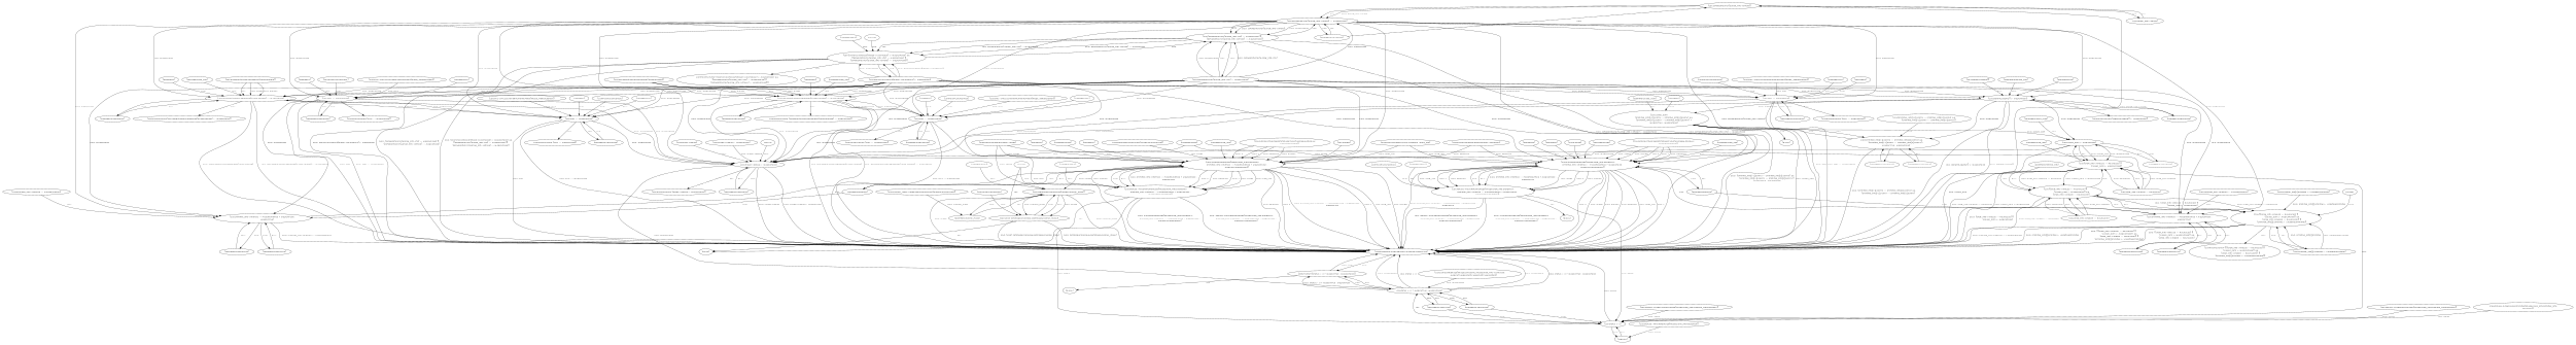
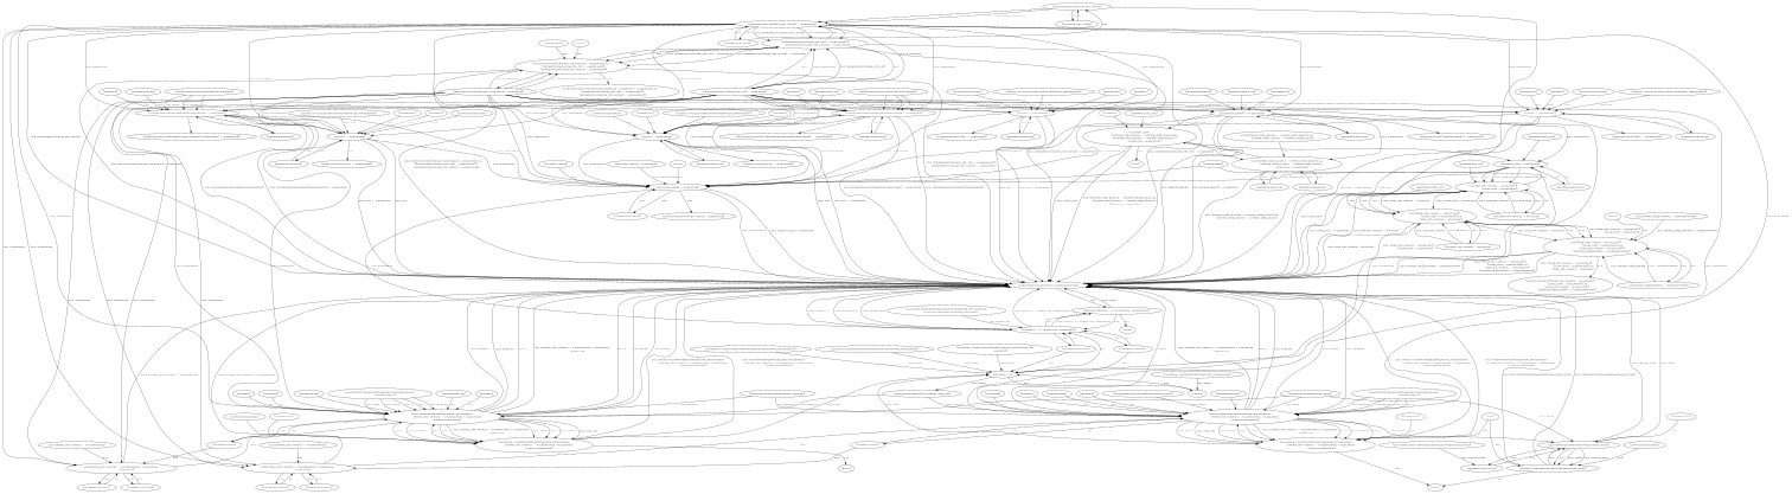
  digraph {
    fontname="Comic Neue"
    node [fontname="Comic Neue"]
    edge [fontname="Comic Neue"]
    n1 [label="(Call,IsPixelInfoGray(&draw_info->stroke))"]
    n2 [label="(Call,IsPixelInfoGray(&draw_info->stroke) == MagickFalse)"]
    n3 [label="(Call,&draw_info->stroke)"]
    n4 [label="(MethodReturn,MagickExport MagickBooleanType)"]
    n5 [label="(Call,(IsPixelInfoGray(&draw_info->fill) == MagickFalse) ||\n       (IsPixelInfoGray(&draw_info->stroke) == MagickFalse))"]
    n6 [label="(Call,IsFuzzyEquivalencePixelInfo(&pixel,&target) == MagickFalse)"]
    n7 [label="(Call,sync == MagickFalse)"]
    n8 [label="(Call,image->debug != MagickFalse)"]
    n9 [label="(Call,FloodfillPaintImage(image,draw_info,&target,x,y,\n            primitive_info->method == FloodfillMethod ? MagickFalse :\n            MagickTrue,exception))"]
    n10 [label="(Call,primitive_info->method == FloodfillMethod ? MagickFalse :\n            MagickTrue)"]
    n11 [label="(Call,sync == MagickFalse)"]
    n12 [label="(Call,IsFuzzyEquivalencePixelInfo(&pixel,&target) == MagickFalse)"]
    n13 [label="(Call,sync == MagickFalse)"]
    n14 [label="(Call,FloodfillPaintImage(image,draw_info,&target,x,y,\n            primitive_info->method == FloodfillMethod ? MagickFalse :\n            MagickTrue,exception))"]
    n15 [label="(Call,primitive_info->method == FloodfillMethod ? MagickFalse :\n            MagickTrue)"]
    n16 [label="(Call,sync == MagickFalse)"]
    n17 [label="(Call,IsEventLogging() != MagickFalse)"]
    n18 [label="(Identifier,MagickFalse)"]
    n19 [label="(Return,return(status != 0 ? MagickTrue : MagickFalse);)"]
    n20 [label="(Call,(IsGrayColorspace(image->colorspace) != MagickFalse) &&\n      ((IsPixelInfoGray(&draw_info->fill) == MagickFalse) ||\n       (IsPixelInfoGray(&draw_info->stroke) == MagickFalse)))"]
    n21 [label="(Call,IsPixelInfoGray(&draw_info->fill) == MagickFalse)"]
    n22 [label="(ControlStructure,if (IsFuzzyEquivalencePixelInfo(&pixel,&target) == MagickFalse))"]
    n23 [label="(Identifier,MagickFalse)"]
    n24 [label="(Identifier,MagickFalse)"]
    n25 [label="(ControlStructure,if (sync == MagickFalse))"]
    n26 [label="(Call,status != 0 ? MagickTrue : MagickFalse)"]
    n27 [label="(Identifier,MagickFalse)"]
    n28 [label="(ControlStructure,if (image->debug != MagickFalse))"]
    n29 [label="(Call,status&=FloodfillPaintImage(image,draw_info,&target,x,y,\n            primitive_info->method == FloodfillMethod ? MagickFalse :\n            MagickTrue,exception))"]
    n30 [label="(Call,SetImageChannelMask(image,channel_mask))"]
    n31 [label="(Identifier,exception)"]
    n32 [label="(Identifier,MagickTrue)"]
    n33 [label="(Identifier,MagickFalse)"]
    n34 [label="(ControlStructure,if (sync == MagickFalse))"]
    n35 [label="(Identifier,MagickFalse)"]
    n36 [label="(Identifier,MagickFalse)"]
    n37 [label="(ControlStructure,if (IsFuzzyEquivalencePixelInfo(&pixel,&target) == MagickFalse))"]
    n38 [label="(Identifier,MagickFalse)"]
    n39 [label="(ControlStructure,if (sync == MagickFalse))"]
    n40 [label="(Call,status&=FloodfillPaintImage(image,draw_info,&target,x,y,\n            primitive_info->method == FloodfillMethod ? MagickFalse :\n            MagickTrue,exception))"]
    n41 [label="(Identifier,exception)"]
    n42 [label="(Identifier,MagickFalse)"]
    n43 [label="(Identifier,MagickTrue)"]
    n44 [label="(Identifier,MagickFalse)"]
    n45 [label="(ControlStructure,if (sync == MagickFalse))"]
    n46 [label="(Call,closed_path=\n            (primitive_info[i-1].point.x == primitive_info[0].point.x) &&\n            (primitive_info[i-1].point.y == primitive_info[0].point.y) ?\n            MagickTrue : MagickFalse)"]
-   n47 [label="(Call,closed_path != MagickFalse)"]
+   n47 [label="(Call,status_path != MagickFalse)"]
    n48 [label="(Call,(primitive_info[i-1].point.x == primitive_info[0].point.x) &&\n            (primitive_info[i-1].point.y == primitive_info[0].point.y) ?\n            MagickTrue : MagickFalse)"]
    n49 [label="(ControlStructure,if (IsEventLogging() != MagickFalse))"]
    n50 [label="(Identifier,MagickFalse)"]
    n51 [label="(ControlStructure,if ((IsGrayColorspace(image->colorspace) != MagickFalse) &&\n      ((IsPixelInfoGray(&draw_info->fill) == MagickFalse) ||\n       (IsPixelInfoGray(&draw_info->stroke) == MagickFalse))))"]
    n52 [label="(Call,IsGrayColorspace(image->colorspace) != MagickFalse)"]
    n53 [label="(Identifier,MagickTrue)"]
    n54 [label="(Identifier,MagickFalse)"]
    n55 [label="(Block,)"]
    n56 [label="(Call,status != 0)"]
    n57 [label="(Block,)"]
    n58 [label="(Call,(void) SetImageChannelMask(image,channel_mask))"]
    n59 [label="(Identifier,channel_mask)"]
    n60 [label="(Literal,0)"]
    n61 [label="(Block,)"]
    n62 [label="(Block,)"]
    n63 [label="(Call,(draw_info->linecap == RoundCap) ||\n                (closed_path != MagickFalse))"]
    n64 [label="(Identifier,MagickFalse)"]
    n65 [label="(Identifier,MagickFalse)"]
    n66 [label="(Identifier,MagickTrue)"]
    n67 [label="(Call,((draw_info->linecap == RoundCap) ||\n                (closed_path != MagickFalse)) &&\n               (draw_info->linejoin == RoundJoin))"]
    n68 [label="(Call,draw_info->linecap == RoundCap)"]
    n69 [label="(Call,(((draw_info->linecap == RoundCap) ||\n                (closed_path != MagickFalse)) &&\n               (draw_info->linejoin == RoundJoin)) ||\n               (primitive_info[i].primitive != UndefinedPrimitive))"]
    n70 [label="(Call,draw_info->linejoin == RoundJoin)"]
    n71 [label="(ControlStructure,if ((((draw_info->linecap == RoundCap) ||\n                (closed_path != MagickFalse)) &&\n               (draw_info->linejoin == RoundJoin)) ||\n               (primitive_info[i].primitive != UndefinedPrimitive)))"]
    n72 [label="(Call,primitive_info[i].primitive != UndefinedPrimitive)"]
    n73 [label="(Identifier,image)"]
    n74 [label="(Identifier,sync)"]
    n75 [label="(Call,IsFuzzyEquivalencePixelInfo(&pixel,&target))"]
    n76 [label="(Identifier,q)"]
    n77 [label="(Call,status&=DrawPolygonPrimitive(image,draw_info,primitive_info,exception))"]
    n78 [label="(Identifier,image)"]
    n79 [label="(Identifier,status)"]
    n80 [label="(Identifier,y)"]
    n81 [label="(Identifier,draw_info)"]
    n82 [label="(Identifier,y)"]
    n83 [label="(Identifier,scale)"]
    n84 [label="(Identifier,y)"]
    n85 [label="(MethodParameterIn,const DrawInfo *draw_info)"]
    n86 [label="(Identifier,status)"]
    n87 [label="(Call,GetOneVirtualPixelInfo(image,TileVirtualPixelMethod,x,y,\n            &target,exception))"]
    n88 [label="(ControlStructure,break;)"]
    n89 [label="(Call,primitive_info->method == FloodfillMethod)"]
    n90 [label="(Call,image->debug)"]
    n91 [label="(Identifier,sync)"]
    n92 [label="(Identifier,closed_path)"]
    n93 [label="(Identifier,image)"]
    n94 [label="(Identifier,draw_info)"]
    n95 [label="(Call,(primitive_info[i-1].point.x == primitive_info[0].point.x) &&\n            (primitive_info[i-1].point.y == primitive_info[0].point.y))"]
    n96 [label="(Identifier,y)"]
    n97 [label="(ControlStructure,break;)"]
    n98 [label="(Call,sync=SyncCacheViewAuthenticPixels(image_view,exception))"]
    n99 [label="(ControlStructure,break;)"]
    n100 [label="(ControlStructure,break;)"]
    n101 [label="(Identifier,status)"]
    n102 [label="(Identifier,x)"]
    n103 [label="(Call,SetImageChannelMask(image,AlphaChannel))"]
    n104 [label="(Identifier,draw_info)"]
    n105 [label="(Call,primitive_info[i].primitive != UndefinedPrimitive)"]
    n106 [label="(Call,primitive_info->method == FloodfillMethod)"]
    n107 [label="(Call,sync=SyncCacheViewAuthenticPixels(image_view,exception))"]
    n108 [label="(Call,IsEventLogging())"]
    n109 [label="(Identifier,draw_info)"]
    n110 [label="(ControlStructure,break;)"]
    n111 [label="(Call,status&=DrawStrokePolygon(image,draw_info,primitive_info,exception))"]
    n112 [label="(Call,GetOneVirtualPixelInfo(image,TileVirtualPixelMethod,x,y,\n            &target,exception))"]
    n113 [label="(Identifier,x)"]
    n114 [label="(Identifier,primitive_info)"]
    n115 [label="(MethodParameterIn,ExceptionInfo *exception)"]
    n116 [label="(Identifier,y)"]
    n117 [label="(ControlStructure,break;)"]
    n118 [label="(Call,CompositeImage(image,composite_image,draw_info->compose,\n          MagickTrue,geometry.x,geometry.y,exception))"]
    n119 [label="(MethodParameterIn,Image *image)"]
    n120 [label="(Call,channel_mask=SetImageChannelMask(image,AlphaChannel))"]
    n121 [label="(Call,&target)"]
    n122 [label="(Call,status&=AnnotateImage(image,clone_info,exception))"]
    n123 [label="(Identifier,sync)"]
    n124 [label="(Call,&target)"]
    n125 [label="(Identifier,q)"]
    n126 [label="(Call,status&=DrawPolygonPrimitive(image,clone_info,primitive_info,\n             exception))"]
    n127 [label="(Identifier,closed_path)"]
    n128 [label="(Call,sync=SyncCacheViewAuthenticPixels(image_view,exception))"]
    n129 [label="(Identifier,status)"]
    n130 [label="(Identifier,i)"]
    n131 [label="(Identifier,y)"]
    n132 [label="(Identifier,sync)"]
    n133 [label="(Call,sync=SyncCacheViewAuthenticPixels(image_view,exception))"]
    n134 [label="(Identifier,primitive_info)"]
    n135 [label="(Identifier,draw_info)"]
    n136 [label="(Call,IsFuzzyEquivalencePixelInfo(&pixel,&target))"]
    n137 [label="(Call,image->debug != MagickFalse)"]
    1000187
    1001617
    1000481
    1001551
    n1 -> n2 [label="AST: "]
    n1 -> n2 [label="DDG: &draw_info->stroke"]
    n1 -> n3 [label="CFG: "]
    n1 -> n4 [label="DDG: &draw_info->stroke"]
    n2 -> n4 [label="DDG: IsPixelInfoGray(&draw_info->stroke)"]
    n2 -> n5 [label="AST: "]
    n2 -> n5 [label="DDG: IsPixelInfoGray(&draw_info->stroke)"]
    n2 -> n5 [label="DDG: MagickFalse"]
    n2 -> n6 [label="DDG: MagickFalse"]
    n2 -> n7 [label="DDG: MagickFalse"]
    n2 -> n8 [label="DDG: MagickFalse"]
    n2 -> n9 [label="DDG: MagickFalse"]
    n2 -> n10 [label="DDG: MagickFalse"]
    n2 -> n11 [label="DDG: MagickFalse"]
    n2 -> n12 [label="DDG: MagickFalse"]
    n2 -> n13 [label="DDG: MagickFalse"]
    n2 -> n14 [label="DDG: MagickFalse"]
    n2 -> n15 [label="DDG: MagickFalse"]
    n2 -> n16 [label="DDG: MagickFalse"]
    n2 -> n17 [label="DDG: MagickFalse"]
    n2 -> n18 [label="CFG: "]
    n3 -> n1 [label="AST: "]
    n4 -> n19 [label="CFG: "]
    n5 -> n2 [label="CFG: "]
    n5 -> n4 [label="DDG: IsPixelInfoGray(&draw_info->fill) == MagickFalse"]
    n5 -> n4 [label="DDG: IsPixelInfoGray(&draw_info->stroke) == MagickFalse"]
    n5 -> n20 [label="AST: "]
    n5 -> n20 [label="DDG: IsPixelInfoGray(&draw_info->fill) == MagickFalse"]
    n5 -> n20 [label="DDG: IsPixelInfoGray(&draw_info->stroke) == MagickFalse"]
    n5 -> n21 [label="CFG: "]
    n6 -> n4 [label="DDG: IsFuzzyEquivalencePixelInfo(&pixel,&target)"]
    n6 -> n4 [label="DDG: IsFuzzyEquivalencePixelInfo(&pixel,&target) == MagickFalse"]
    n6 -> n7 [label="DDG: MagickFalse"]
    n6 -> n8 [label="DDG: MagickFalse"]
    n6 -> n22 [label="AST: "]
    n6 -> n23 [label="CFG: "]
    n7 -> n4 [label="DDG: sync == MagickFalse"]
    n7 -> n4 [label="DDG: sync"]
    n7 -> n6 [label="DDG: MagickFalse"]
    n7 -> n8 [label="DDG: MagickFalse"]
    n7 -> n24 [label="CFG: "]
    n7 -> n25 [label="AST: "]
    n8 -> n4 [label="DDG: image->debug"]
    n8 -> n4 [label="DDG: image->debug != MagickFalse"]
    n8 -> n26 [label="DDG: MagickFalse"]
    n8 -> n27 [label="CFG: "]
    n8 -> n28 [label="AST: "]
    n9 -> n4 [label="DDG: &target"]
    n9 -> n4 [label="DDG: exception"]
    n9 -> n4 [label="DDG: x"]
    n9 -> n4 [label="DDG: primitive_info->method == FloodfillMethod ? MagickFalse :\n            MagickTrue"]
    n9 -> n4 [label="DDG: y"]
    n9 -> n4 [label="DDG: draw_info"]
    n9 -> n29 [label="AST: "]
    n9 -> n29 [label="DDG: primitive_info->method == FloodfillMethod ? MagickFalse :\n            MagickTrue"]
    n9 -> n29 [label="DDG: x"]
    n9 -> n29 [label="DDG: exception"]
    n9 -> n29 [label="DDG: y"]
    n9 -> n29 [label="DDG: image"]
    n9 -> n29 [label="DDG: draw_info"]
    n9 -> n29 [label="DDG: &target"]
    n9 -> n30 [label="DDG: image"]
    n9 -> n31 [label="CFG: "]
    n10 -> n4 [label="DDG: primitive_info->method == FloodfillMethod"]
    n10 -> n9 [label="AST: "]
    n10 -> n32 [label="CFG: "]
    n10 -> n33 [label="CFG: "]
    n11 -> n4 [label="DDG: sync"]
    n11 -> n4 [label="DDG: sync == MagickFalse"]
    n11 -> n8 [label="DDG: MagickFalse"]
    n11 -> n34 [label="AST: "]
    n11 -> n35 [label="CFG: "]
    n12 -> n4 [label="DDG: IsFuzzyEquivalencePixelInfo(&pixel,&target) == MagickFalse"]
    n12 -> n4 [label="DDG: IsFuzzyEquivalencePixelInfo(&pixel,&target)"]
    n12 -> n8 [label="DDG: MagickFalse"]
    n12 -> n13 [label="DDG: MagickFalse"]
    n12 -> n36 [label="CFG: "]
    n12 -> n37 [label="AST: "]
    n13 -> n4 [label="DDG: sync"]
    n13 -> n4 [label="DDG: sync == MagickFalse"]
    n13 -> n8 [label="DDG: MagickFalse"]
    n13 -> n12 [label="DDG: MagickFalse"]
    n13 -> n38 [label="CFG: "]
    n13 -> n39 [label="AST: "]
    n14 -> n4 [label="DDG: x"]
    n14 -> n4 [label="DDG: image"]
    n14 -> n4 [label="DDG: &target"]
    n14 -> n4 [label="DDG: exception"]
    n14 -> n4 [label="DDG: draw_info"]
    n14 -> n4 [label="DDG: y"]
    n14 -> n4 [label="DDG: primitive_info->method == FloodfillMethod ? MagickFalse :\n            MagickTrue"]
    n14 -> n40 [label="AST: "]
    n14 -> n40 [label="DDG: primitive_info->method == FloodfillMethod ? MagickFalse :\n            MagickTrue"]
    n14 -> n40 [label="DDG: image"]
    n14 -> n40 [label="DDG: x"]
    n14 -> n40 [label="DDG: &target"]
    n14 -> n40 [label="DDG: draw_info"]
    n14 -> n40 [label="DDG: y"]
    n14 -> n40 [label="DDG: exception"]
    n14 -> n41 [label="CFG: "]
    n15 -> n4 [label="DDG: primitive_info->method == FloodfillMethod"]
    n15 -> n14 [label="AST: "]
    n15 -> n42 [label="CFG: "]
    n15 -> n43 [label="CFG: "]
    n16 -> n4 [label="DDG: sync == MagickFalse"]
    n16 -> n4 [label="DDG: sync"]
    n16 -> n8 [label="DDG: MagickFalse"]
    n16 -> n44 [label="CFG: "]
    n16 -> n45 [label="AST: "]
    n17 -> n4 [label="DDG: IsEventLogging() != MagickFalse"]
    n17 -> n4 [label="DDG: IsEventLogging()"]
    n17 -> n8 [label="DDG: MagickFalse"]
    n17 -> n46 [label="DDG: MagickFalse"]
    n17 -> n47 [label="DDG: MagickFalse"]
    n17 -> n48 [label="DDG: MagickFalse"]
    n17 -> n49 [label="AST: "]
    n17 -> n50 [label="CFG: "]
    n18 -> n1 [label="CFG: "]
    n18 -> n2 [label="AST: "]
    n19 -> n4 [label="DDG: <RET>"]
    n19 -> n26 [label="CFG: "]
    n19 -> n55 [label="AST: "]
    n20 -> n4 [label="DDG: (IsGrayColorspace(image->colorspace) != MagickFalse) &&\n      ((IsPixelInfoGray(&draw_info->fill) == MagickFalse) ||\n       (IsPixelInfoGray(&draw_info->stroke) == MagickFalse))"]
    n20 -> n4 [label="DDG: (IsPixelInfoGray(&draw_info->fill) == MagickFalse) ||\n       (IsPixelInfoGray(&draw_info->stroke) == MagickFalse)"]
    n20 -> n4 [label="DDG: IsGrayColorspace(image->colorspace) != MagickFalse"]
    n20 -> n5 [label="CFG: "]
    n20 -> n51 [label="AST: "]
    n20 -> n52 [label="CFG: "]
    n21 -> n2 [label="DDG: MagickFalse"]
    n21 -> n5 [label="AST: "]
    n21 -> n5 [label="DDG: IsPixelInfoGray(&draw_info->fill)"]
    n21 -> n5 [label="DDG: MagickFalse"]
    n21 -> n6 [label="DDG: MagickFalse"]
    n21 -> n7 [label="DDG: MagickFalse"]
    n21 -> n8 [label="DDG: MagickFalse"]
    n21 -> n9 [label="DDG: MagickFalse"]
    n21 -> n10 [label="DDG: MagickFalse"]
    n21 -> n11 [label="DDG: MagickFalse"]
    n21 -> n12 [label="DDG: MagickFalse"]
    n21 -> n13 [label="DDG: MagickFalse"]
    n21 -> n14 [label="DDG: MagickFalse"]
    n21 -> n15 [label="DDG: MagickFalse"]
    n21 -> n16 [label="DDG: MagickFalse"]
    n21 -> n17 [label="DDG: MagickFalse"]
    n23 -> n6 [label="AST: "]
    n24 -> n7 [label="AST: "]
    n26 -> n4 [label="DDG: status != 0 ? MagickTrue : MagickFalse"]
    n26 -> n4 [label="DDG: status != 0"]
    n26 -> n4 [label="DDG: MagickTrue"]
    n26 -> n4 [label="DDG: MagickFalse"]
    n26 -> n19 [label="AST: "]
    n26 -> n19 [label="DDG: status != 0 ? MagickTrue : MagickFalse"]
    n26 -> n53 [label="CFG: "]
    n26 -> n54 [label="CFG: "]
    n27 -> n8 [label="AST: "]
    n29 -> n4 [label="DDG: FloodfillPaintImage(image,draw_info,&target,x,y,\n            primitive_info->method == FloodfillMethod ? MagickFalse :\n            MagickTrue,exception)"]
    n29 -> n4 [label="DDG: status&=FloodfillPaintImage(image,draw_info,&target,x,y,\n            primitive_info->method == FloodfillMethod ? MagickFalse :\n            MagickTrue,exception)"]
    n29 -> n9 [label="CFG: "]
    n29 -> n56 [label="DDG: status"]
    n29 -> n57 [label="AST: "]
    n30 -> n4 [label="DDG: image"]
    n30 -> n4 [label="DDG: channel_mask"]
    n30 -> n58 [label="AST: "]
    n30 -> n58 [label="DDG: image"]
    n30 -> n58 [label="DDG: channel_mask"]
    n30 -> n59 [label="CFG: "]
    n31 -> n9 [label="AST: "]
    n31 -> n10 [label="CFG: "]
    n32 -> n10 [label="AST: "]
    n33 -> n10 [label="AST: "]
    n35 -> n11 [label="AST: "]
    n36 -> n12 [label="AST: "]
    n38 -> n13 [label="AST: "]
    n40 -> n4 [label="DDG: FloodfillPaintImage(image,draw_info,&target,x,y,\n            primitive_info->method == FloodfillMethod ? MagickFalse :\n            MagickTrue,exception)"]
    n40 -> n4 [label="DDG: status&=FloodfillPaintImage(image,draw_info,&target,x,y,\n            primitive_info->method == FloodfillMethod ? MagickFalse :\n            MagickTrue,exception)"]
    n40 -> n14 [label="CFG: "]
    n40 -> n56 [label="DDG: status"]
    n40 -> n61 [label="AST: "]
    n41 -> n14 [label="AST: "]
    n41 -> n15 [label="CFG: "]
    n42 -> n15 [label="AST: "]
    n43 -> n15 [label="AST: "]
    n44 -> n16 [label="AST: "]
    n46 -> n4 [label="DDG: closed_path"]
    n46 -> n4 [label="DDG: (primitive_info[i-1].point.x == primitive_info[0].point.x) &&\n            (primitive_info[i-1].point.y == primitive_info[0].point.y) ?\n            MagickTrue : MagickFalse"]
    n46 -> n47 [label="DDG: closed_path"]
    n46 -> n48 [label="CFG: "]
    n46 -> n62 [label="AST: "]
    n47 -> n4 [label="DDG: closed_path"]
    n47 -> n8 [label="DDG: MagickFalse"]
    n47 -> n63 [label="AST: "]
    n47 -> n63 [label="DDG: closed_path"]
    n47 -> n63 [label="DDG: MagickFalse"]
    n47 -> n64 [label="CFG: "]
    n48 -> n4 [label="DDG: (primitive_info[i-1].point.x == primitive_info[0].point.x) &&\n            (primitive_info[i-1].point.y == primitive_info[0].point.y)"]
    n48 -> n46 [label="AST: "]
    n48 -> n65 [label="CFG: "]
    n48 -> n66 [label="CFG: "]
    n50 -> n17 [label="AST: "]
    n52 -> n6 [label="DDG: MagickFalse"]
    n52 -> n7 [label="DDG: MagickFalse"]
    n52 -> n8 [label="DDG: MagickFalse"]
    n52 -> n9 [label="DDG: MagickFalse"]
    n52 -> n10 [label="DDG: MagickFalse"]
    n52 -> n11 [label="DDG: MagickFalse"]
    n52 -> n12 [label="DDG: MagickFalse"]
    n52 -> n13 [label="DDG: MagickFalse"]
    n52 -> n14 [label="DDG: MagickFalse"]
    n52 -> n15 [label="DDG: MagickFalse"]
    n52 -> n16 [label="DDG: MagickFalse"]
    n52 -> n17 [label="DDG: MagickFalse"]
    n52 -> n20 [label="AST: "]
    n52 -> n20 [label="DDG: IsGrayColorspace(image->colorspace)"]
    n52 -> n20 [label="DDG: MagickFalse"]
    n53 -> n26 [label="AST: "]
    n53 -> n56 [label="CFG: "]
    n54 -> n26 [label="AST: "]
    n54 -> n56 [label="CFG: "]
-   n56 -> n4 [label="DDG: status"]
+   n56 -> n85 [label="DDG: status"]
    n56 -> n26 [label="AST: "]
    n56 -> n60 [label="CFG: "]
    n58 -> n4 [label="DDG: (void) SetImageChannelMask(image,channel_mask)"]
    n58 -> n4 [label="DDG: SetImageChannelMask(image,channel_mask)"]
    n58 -> n30 [label="CFG: "]
    n58 -> n57 [label="AST: "]
    n59 -> n30 [label="AST: "]
    n60 -> n56 [label="AST: "]
    n63 -> n4 [label="DDG: draw_info->linecap == RoundCap"]
    n63 -> n4 [label="DDG: closed_path != MagickFalse"]
    n63 -> n47 [label="CFG: "]
    n63 -> n67 [label="AST: "]
    n63 -> n67 [label="DDG: draw_info->linecap == RoundCap"]
    n63 -> n67 [label="DDG: closed_path != MagickFalse"]
    n63 -> n68 [label="CFG: "]
    n64 -> n47 [label="AST: "]
    n65 -> n48 [label="AST: "]
    n66 -> n48 [label="AST: "]
    n67 -> n4 [label="DDG: (draw_info->linecap == RoundCap) ||\n                (closed_path != MagickFalse)"]
    n67 -> n4 [label="DDG: draw_info->linejoin == RoundJoin"]
    n67 -> n63 [label="CFG: "]
    n67 -> n69 [label="AST: "]
    n67 -> n69 [label="DDG: (draw_info->linecap == RoundCap) ||\n                (closed_path != MagickFalse)"]
    n67 -> n69 [label="DDG: draw_info->linejoin == RoundJoin"]
    n67 -> n70 [label="CFG: "]
    n68 -> n63 [label="AST: "]
    n68 -> n63 [label="DDG: draw_info->linecap"]
    n68 -> n63 [label="DDG: RoundCap"]
    n69 -> n4 [label="DDG: primitive_info[i].primitive != UndefinedPrimitive"]
    n69 -> n4 [label="DDG: (((draw_info->linecap == RoundCap) ||\n                (closed_path != MagickFalse)) &&\n               (draw_info->linejoin == RoundJoin)) ||\n               (primitive_info[i].primitive != UndefinedPrimitive)"]
    n69 -> n4 [label="DDG: ((draw_info->linecap == RoundCap) ||\n                (closed_path != MagickFalse)) &&\n               (draw_info->linejoin == RoundJoin)"]
    n69 -> n67 [label="CFG: "]
    n69 -> n71 [label="AST: "]
    n69 -> n72 [label="CFG: "]
    n70 -> n67 [label="AST: "]
    n70 -> n67 [label="DDG: draw_info->linejoin"]
    n70 -> n67 [label="DDG: RoundJoin"]
    n72 -> n69 [label="AST: "]
    n72 -> n69 [label="DDG: primitive_info[i].primitive"]
    n72 -> n69 [label="DDG: UndefinedPrimitive"]
    n73 -> n30 [label="AST: "]
    n74 -> n16 [label="AST: "]
    n75 -> n12 [label="AST: "]
    n75 -> n12 [label="DDG: &pixel"]
    n75 -> n12 [label="DDG: &target"]
    n76 -> n12 [label="CFG: "]
    n77 -> n56 [label="DDG: status"]
    n78 -> n14 [label="AST: "]
    n79 -> n20 [label="CFG: "]
    n80 -> n9 [label="AST: "]
    n81 -> n63 [label="CFG: "]
    n82 -> n16 [label="CFG: "]
    n83 -> n17 [label="CFG: "]
    n84 -> n7 [label="CFG: "]
    n85 -> n9 [label="DDG: draw_info"]
    n85 -> n14 [label="DDG: draw_info"]
    n86 -> n29 [label="AST: "]
    n87 -> n14 [label="DDG: image"]
    n87 -> n14 [label="DDG: &target"]
    n87 -> n14 [label="DDG: x"]
    n87 -> n14 [label="DDG: y"]
    n87 -> n14 [label="DDG: exception"]
    n88 -> n16 [label="CFG: "]
    n89 -> n10 [label="AST: "]
    n90 -> n8 [label="AST: "]
    n91 -> n11 [label="AST: "]
    n92 -> n47 [label="AST: "]
    n93 -> n9 [label="AST: "]
    n94 -> n12 [label="CFG: "]
    n95 -> n48 [label="AST: "]
    n96 -> n11 [label="CFG: "]
    n97 -> n13 [label="CFG: "]
    n98 -> n13 [label="DDG: sync"]
    n99 -> n7 [label="CFG: "]
    n100 -> n11 [label="CFG: "]
    n101 -> n8 [label="CFG: "]
    n101 -> n56 [label="AST: "]
    n102 -> n9 [label="AST: "]
    n103 -> n9 [label="DDG: image"]
    n104 -> n9 [label="AST: "]
    n105 -> n69 [label="DDG: primitive_info[i].primitive != UndefinedPrimitive"]
    n106 -> n15 [label="AST: "]
    n107 -> n16 [label="DDG: sync"]
    n108 -> n17 [label="AST: "]
    n109 -> n14 [label="AST: "]
    n110 -> n58 [label="CFG: "]
    n111 -> n56 [label="DDG: status"]
    n112 -> n9 [label="DDG: &target"]
    n112 -> n9 [label="DDG: x"]
    n112 -> n9 [label="DDG: y"]
    n112 -> n9 [label="DDG: exception"]
    n113 -> n14 [label="AST: "]
    n114 -> n67 [label="CFG: "]
    n115 -> n9 [label="DDG: exception"]
    n115 -> n14 [label="DDG: exception"]
    n116 -> n14 [label="AST: "]
    n117 -> n40 [label="CFG: "]
    n118 -> n26 [label="DDG: MagickTrue"]
    n119 -> n9 [label="DDG: image"]
    n119 -> n14 [label="DDG: image"]
    n119 -> n30 [label="DDG: image"]
    n120 -> n59 [label="DDG: channel_mask"]
    n121 -> n9 [label="AST: "]
    n122 -> n60 [label="DDG: status"]
    n123 -> n13 [label="AST: "]
    n124 -> n14 [label="AST: "]
    n125 -> n6 [label="CFG: "]
    n126 -> n56 [label="DDG: status"]
    n127 -> n46 [label="AST: "]
    n128 -> n11 [label="DDG: sync"]
    n129 -> n40 [label="AST: "]
    n130 -> n46 [label="CFG: "]
    n131 -> n13 [label="CFG: "]
    n132 -> n7 [label="AST: "]
    n133 -> n7 [label="DDG: sync"]
    n134 -> n17 [label="CFG: "]
    n135 -> n6 [label="CFG: "]
    n136 -> n6 [label="AST: "]
    n136 -> n6 [label="DDG: &pixel"]
    n136 -> n6 [label="DDG: &target"]
    n137 -> n8 [label="DDG: image->debug"]
    1000187 -> n20 [label="CFG: "]
    1001617 -> n8 [label="CFG: "]
    1000481 -> n29 [label="CFG: "]
    1000481 -> n58 [label="AST: "]
    1001551 -> n69 [label="CFG: "]
  }
